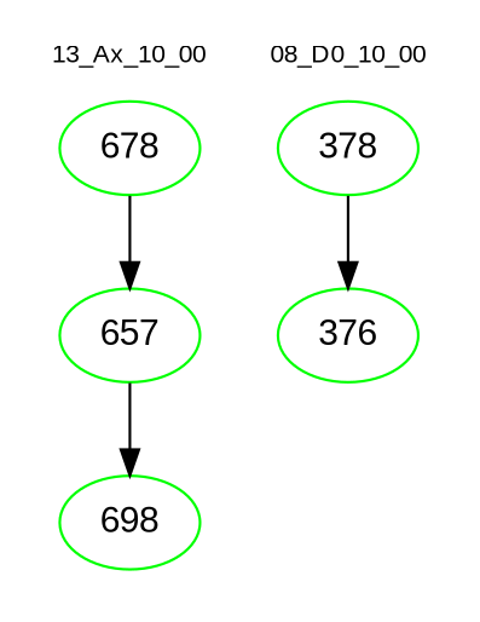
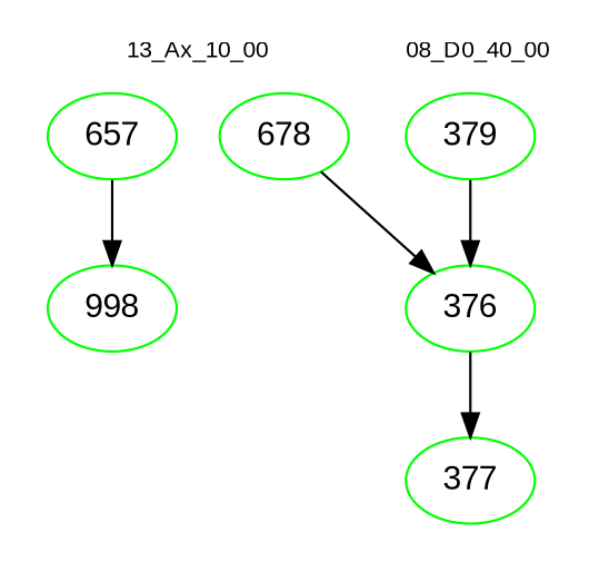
  digraph {
    fontname="Liberation Sans"
    node [color=green fontname="Liberation Sans"]
    edge [color=black fontname="Liberation Sans"]
    n1 [label=678]
    n2 [label=657]
-   n3 [label=698]
-   n4 [label=378]
+   n3 [label=998]
+   n4 [label=379]
    n5 [label=376]
+   n6 [label=377]
    subgraph cluster_1 {
      color=white
      fontsize=10
      label="13_Ax_10_00"
      n1
      n2
      n3
    }
    subgraph cluster_2 {
      color=white
      fontsize=10
-     label="08_D0_10_00"
+     label="08_D0_40_00"
      n4
      n5
+     n6
    }
-   n1 -> n2
+   n1 -> n5
    n2 -> n3
    n4 -> n5
+   n5 -> n6
  }
